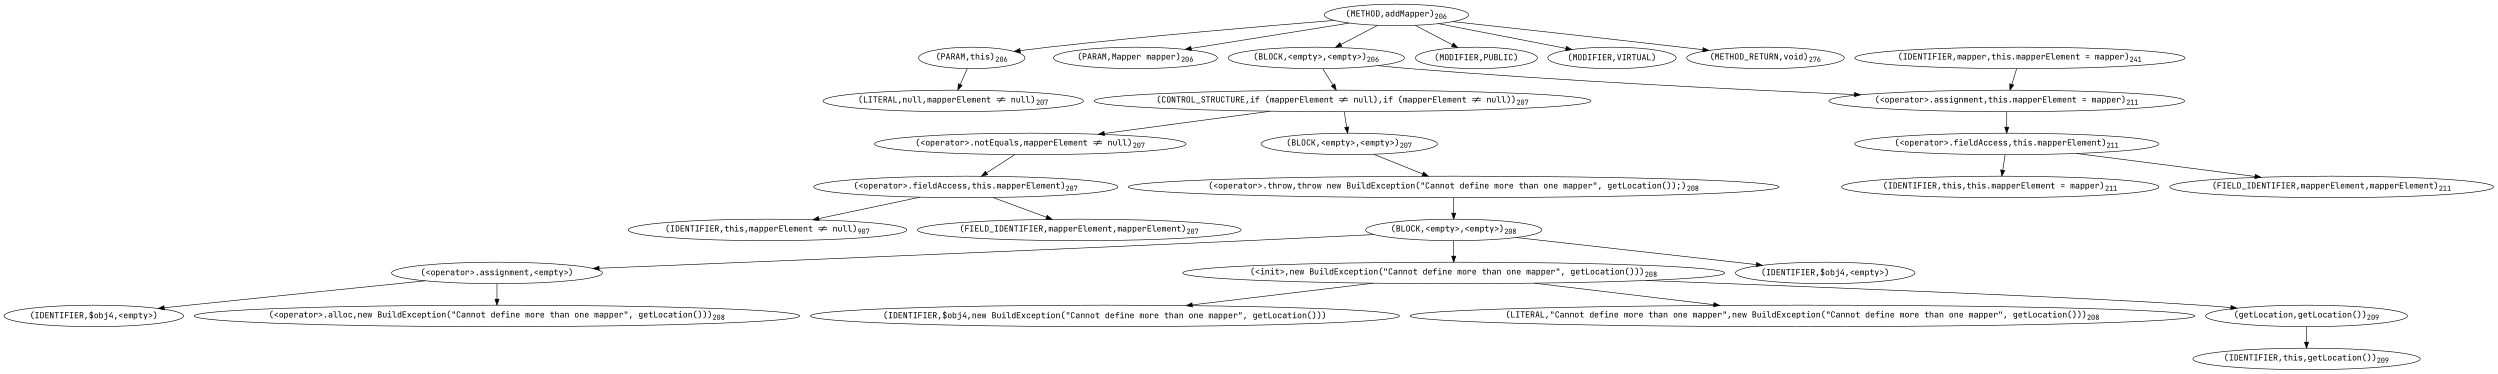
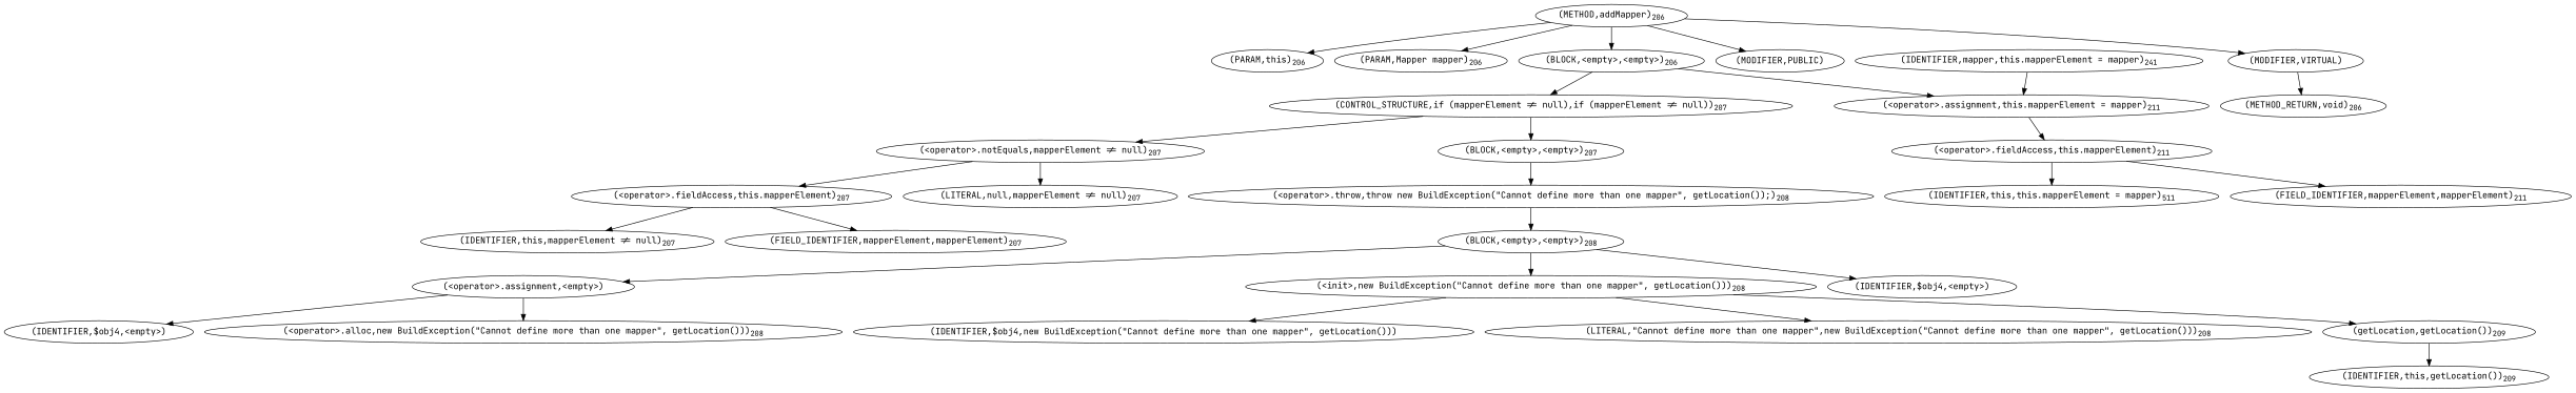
  digraph {
    fontname="JetBrains Mono"
    node [fontname="JetBrains Mono"]
    edge [fontname="JetBrains Mono"]
    n1 [label=<(METHOD,addMapper)<SUB>206</SUB>>]
    n2 [label=<(PARAM,this)<SUB>206</SUB>>]
    n3 [label=<(PARAM,Mapper mapper)<SUB>206</SUB>>]
    n4 [label=<(BLOCK,&lt;empty&gt;,&lt;empty&gt;)<SUB>206</SUB>>]
    n5 [label=<(MODIFIER,PUBLIC)>]
    n6 [label=<(MODIFIER,VIRTUAL)>]
-   n7 [label=<(METHOD_RETURN,void)<SUB>276</SUB>>]
+   n7 [label=<(METHOD_RETURN,void)<SUB>206</SUB>>]
    n8 [label=<(CONTROL_STRUCTURE,if (mapperElement != null),if (mapperElement != null))<SUB>207</SUB>>]
    n9 [label=<(&lt;operator&gt;.assignment,this.mapperElement = mapper)<SUB>211</SUB>>]
    n10 [label=<(&lt;operator&gt;.notEquals,mapperElement != null)<SUB>207</SUB>>]
    n11 [label=<(BLOCK,&lt;empty&gt;,&lt;empty&gt;)<SUB>207</SUB>>]
    n12 [label=<(&lt;operator&gt;.fieldAccess,this.mapperElement)<SUB>211</SUB>>]
    n13 [label=<(&lt;operator&gt;.fieldAccess,this.mapperElement)<SUB>207</SUB>>]
    n14 [label=<(LITERAL,null,mapperElement != null)<SUB>207</SUB>>]
    n15 [label=<(&lt;operator&gt;.throw,throw new BuildException(&quot;Cannot define more than one mapper&quot;, getLocation());)<SUB>208</SUB>>]
-   n16 [label=<(IDENTIFIER,this,mapperElement != null)<SUB>907</SUB>>]
+   n16 [label=<(IDENTIFIER,this,mapperElement != null)<SUB>207</SUB>>]
    n17 [label=<(FIELD_IDENTIFIER,mapperElement,mapperElement)<SUB>207</SUB>>]
    n18 [label=<(BLOCK,&lt;empty&gt;,&lt;empty&gt;)<SUB>208</SUB>>]
    n19 [label=<(&lt;operator&gt;.assignment,&lt;empty&gt;)>]
    n20 [label=<(&lt;init&gt;,new BuildException(&quot;Cannot define more than one mapper&quot;, getLocation()))<SUB>208</SUB>>]
    n21 [label=<(IDENTIFIER,$obj4,&lt;empty&gt;)>]
    n22 [label=<(IDENTIFIER,$obj4,&lt;empty&gt;)>]
    n23 [label=<(&lt;operator&gt;.alloc,new BuildException(&quot;Cannot define more than one mapper&quot;, getLocation()))<SUB>208</SUB>>]
    n24 [label=<(IDENTIFIER,$obj4,new BuildException(&quot;Cannot define more than one mapper&quot;, getLocation()))>]
    n25 [label=<(LITERAL,&quot;Cannot define more than one mapper&quot;,new BuildException(&quot;Cannot define more than one mapper&quot;, getLocation()))<SUB>208</SUB>>]
    n26 [label=<(getLocation,getLocation())<SUB>209</SUB>>]
    n27 [label=<(IDENTIFIER,this,getLocation())<SUB>209</SUB>>]
-   n28 [label=<(IDENTIFIER,this,this.mapperElement = mapper)<SUB>211</SUB>>]
+   n28 [label=<(IDENTIFIER,this,this.mapperElement = mapper)<SUB>511</SUB>>]
    n29 [label=<(FIELD_IDENTIFIER,mapperElement,mapperElement)<SUB>211</SUB>>]
    n30 [label=<(IDENTIFIER,mapper,this.mapperElement = mapper)<SUB>241</SUB>>]
    n1 -> n2
    n1 -> n3
    n1 -> n4
    n1 -> n5
    n1 -> n6
-   n1 -> n7
+   n6 -> n7
    n4 -> n8
    n4 -> n9
    n8 -> n10
    n8 -> n11
    n9 -> n12
    n10 -> n13
-   n2 -> n14
+   n10 -> n14
    n11 -> n15
    n12 -> n28
    n12 -> n29
    n13 -> n16
    n13 -> n17
    n15 -> n18
    n18 -> n19
    n18 -> n20
    n18 -> n21
    n19 -> n22
    n19 -> n23
    n20 -> n24
    n20 -> n25
    n20 -> n26
    n26 -> n27
    n30 -> n9
  }
